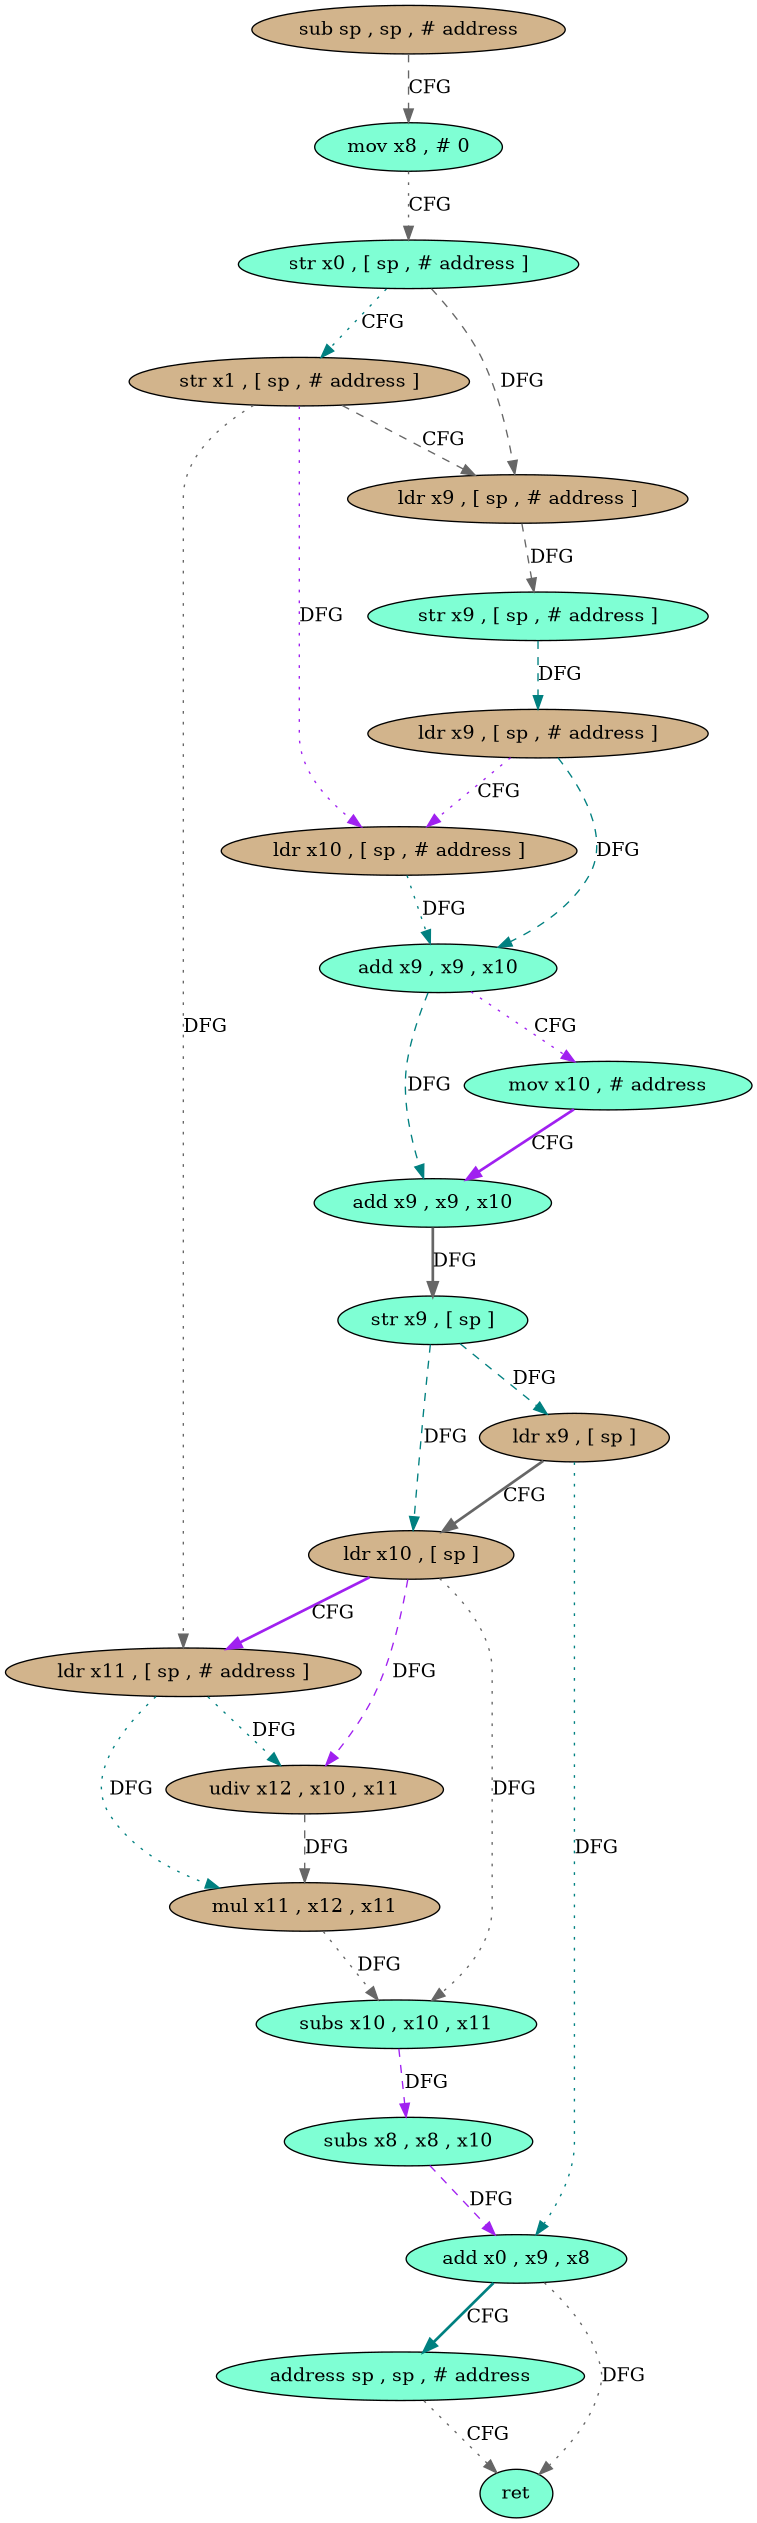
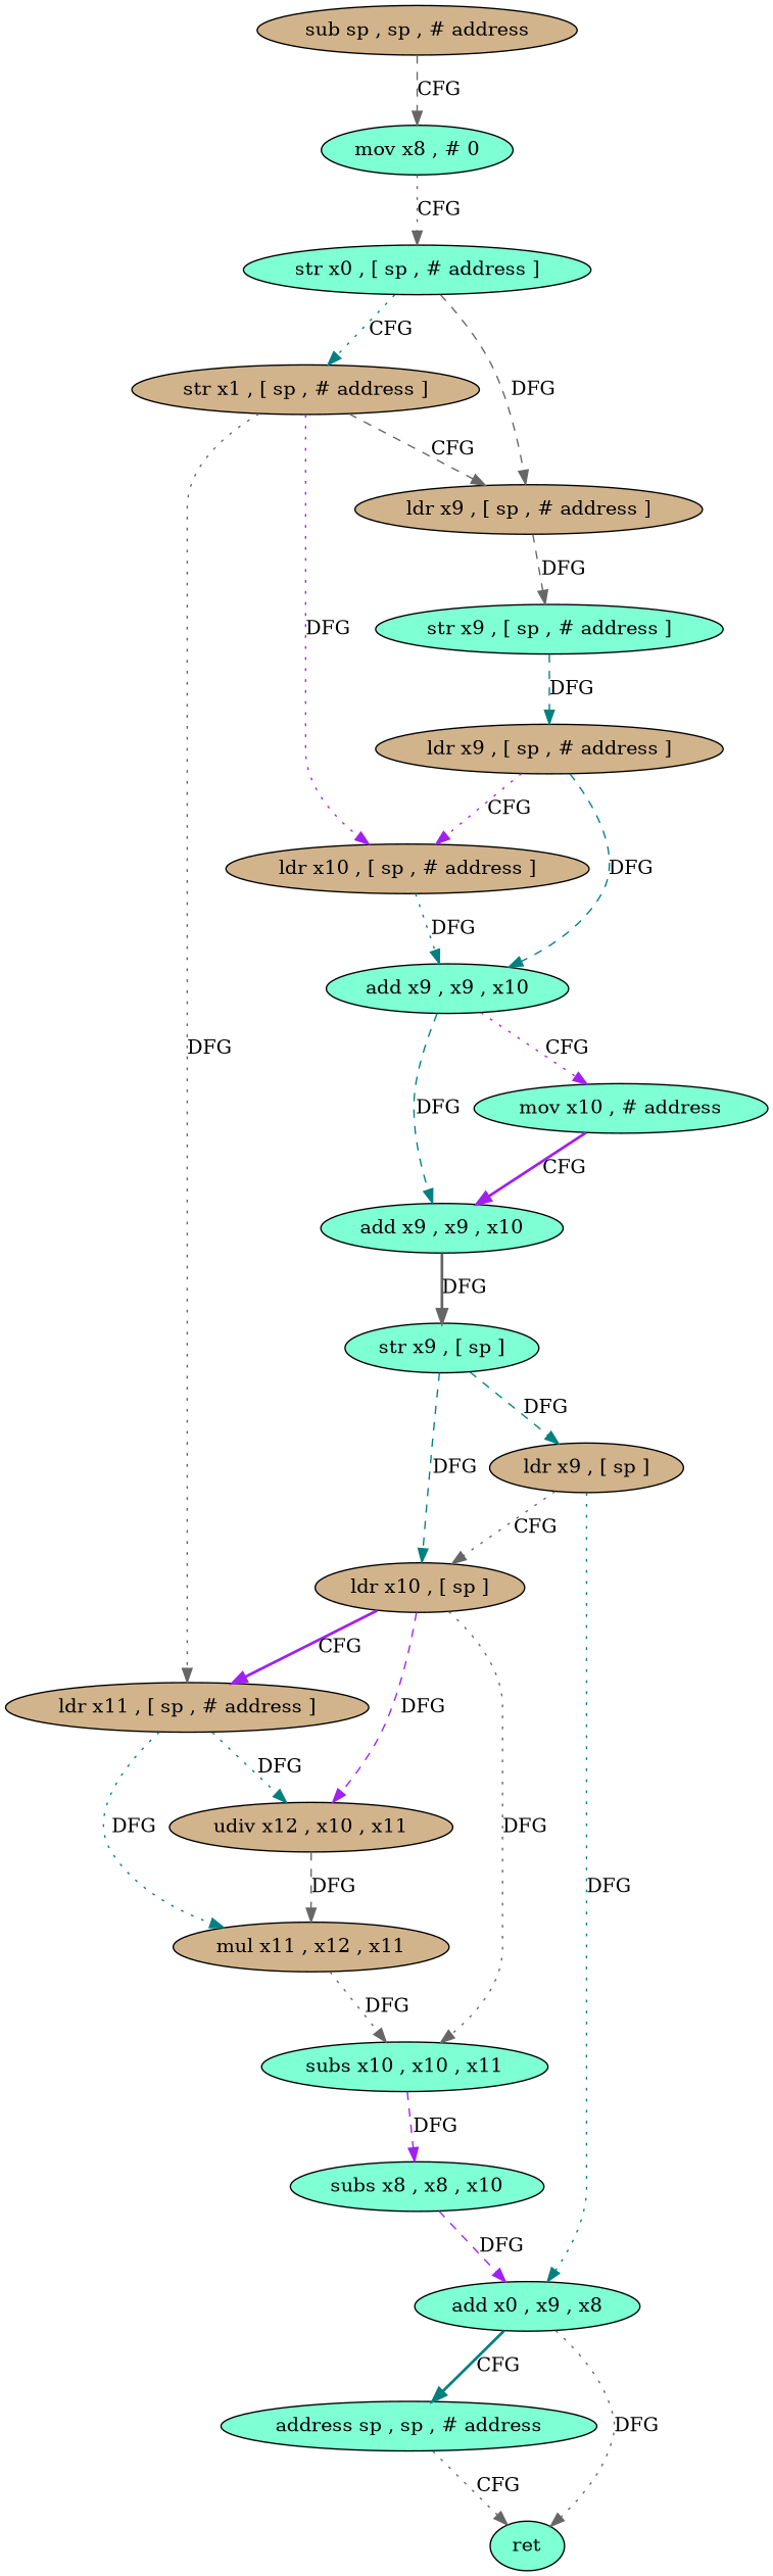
  digraph {
    node [fillcolor=aquamarine style=filled]
    edge [color=gray40 style=dotted]
    n1 [fillcolor=tan label="sub sp , sp , # address"]
    n2 [label="mov x8 , # 0"]
    n3 [label="str x0 , [ sp , # address ]"]
    n4 [fillcolor=tan label="str x1 , [ sp , # address ]"]
    n5 [fillcolor=tan label="ldr x9 , [ sp , # address ]"]
    n6 [fillcolor=tan label="ldr x10 , [ sp , # address ]"]
    n7 [fillcolor=tan label="ldr x11 , [ sp , # address ]"]
    n8 [label="str x9 , [ sp , # address ]"]
    n9 [label="add x9 , x9 , x10"]
    n10 [fillcolor=tan label="udiv x12 , x10 , x11"]
    n11 [fillcolor=tan label="mul x11 , x12 , x11"]
    n12 [fillcolor=tan label="ldr x9 , [ sp , # address ]"]
    n13 [label="mov x10 , # address"]
    n14 [label="add x9 , x9 , x10"]
    n15 [label="str x9 , [ sp ]"]
    n16 [fillcolor=tan label="ldr x9 , [ sp ]"]
    n17 [fillcolor=tan label="ldr x10 , [ sp ]"]
    n18 [label="add x0 , x9 , x8"]
    n19 [label="subs x10 , x10 , x11"]
    n20 [label="address sp , sp , # address"]
    n21 [label=ret]
    n22 [label="subs x8 , x8 , x10"]
    n1 -> n2 [label=CFG style=dashed]
    n2 -> n3 [label=CFG]
    n3 -> n4 [color=teal label=CFG]
    n3 -> n5 [label=DFG style=dashed]
    n4 -> n5 [label=CFG style=dashed]
    n4 -> n6 [color=purple label=DFG]
    n4 -> n7 [label=DFG]
    n5 -> n8 [label=DFG style=dashed]
    n6 -> n9 [color=teal label=DFG]
    n7 -> n10 [color=teal label=DFG]
    n7 -> n11 [color=teal label=DFG]
    n8 -> n12 [color=teal label=DFG style=dashed]
    n9 -> n13 [color=purple label=CFG]
    n9 -> n14 [color=teal label=DFG style=dashed]
    n10 -> n11 [label=DFG style=dashed]
    n11 -> n19 [label=DFG]
    n12 -> n6 [color=purple label=CFG]
    n12 -> n9 [color=teal label=DFG style=dashed]
    n13 -> n14 [color=purple label=CFG style=bold]
    n14 -> n15 [label=DFG style=bold]
    n15 -> n16 [color=teal label=DFG style=dashed]
    n15 -> n17 [color=teal label=DFG style=dashed]
-   n16 -> n17 [label=CFG style=bold]
+   n16 -> n17 [label=CFG]
    n16 -> n18 [color=teal label=DFG]
    n17 -> n7 [color=purple label=CFG style=bold]
    n17 -> n10 [color=purple label=DFG style=dashed]
    n17 -> n19 [label=DFG]
    n18 -> n20 [color=teal label=CFG style=bold]
    n18 -> n21 [label=DFG]
    n19 -> n22 [color=purple label=DFG style=dashed]
    n20 -> n21 [label=CFG]
    n22 -> n18 [color=purple label=DFG style=dashed]
  }
